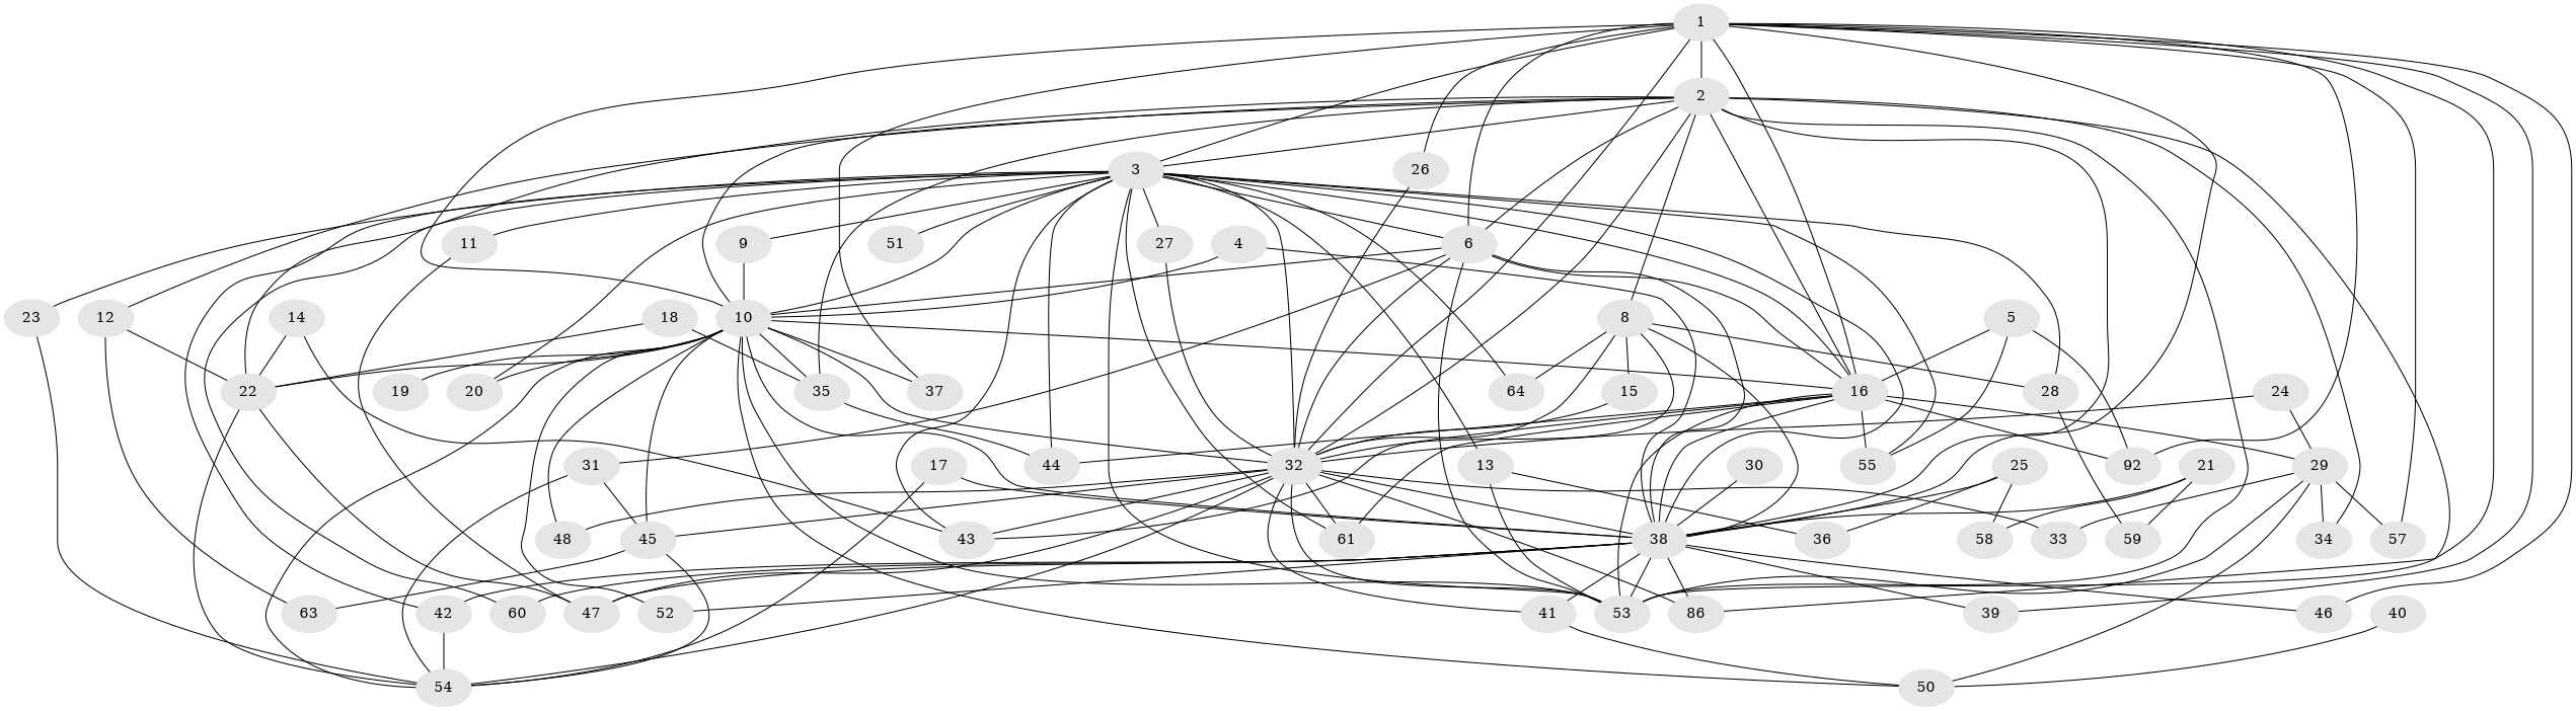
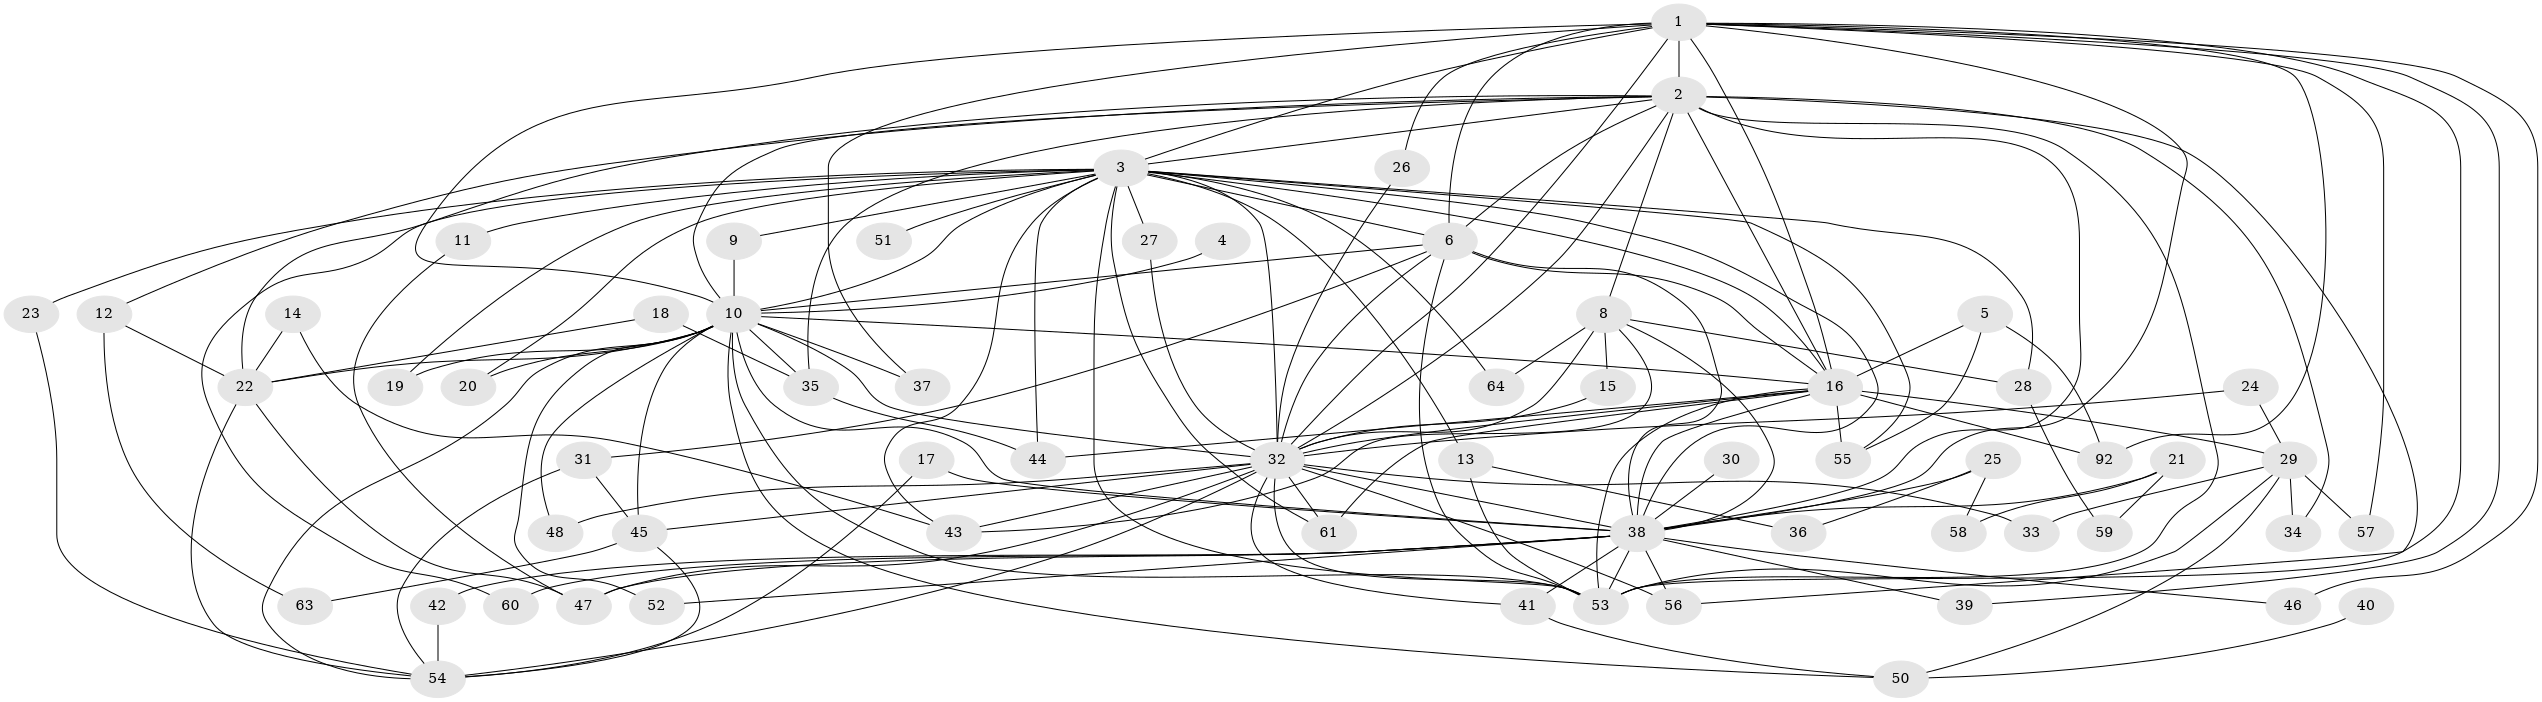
  graph {
    node [color=gray90 style=filled]
    edge [weight=1.0]
    1
    2
    3
    6
    10
    16
    26
    32
    37
    38
    39
    46
    53
    57
    n15 [label=92]
    8
    12
    22
    34
    35
-   56 [label=86]
+   56
    9
    11
    13
    19
    20
    23
    27
    28
    43
    44
    51
    55
    60
    61
    64
    31
    45
    48
    50
    52
    54
    29
    47
    33
    41
    42
    15
    63
    36
    59
    4
    5
    25
    58
    14
    17
    18
    21
    24
    30
    40
    1 -- 2 [weight=2.0]
    1 -- 3
    1 -- 6
    1 -- 10
    1 -- 16
    1 -- 26
    1 -- 32
    1 -- 37
    1 -- 38
    1 -- 39
    1 -- 46
    1 -- 53
    1 -- 57
    1 -- n15
    2 -- 3 [weight=2.0]
    2 -- 6 [weight=3.0]
    2 -- 10 [weight=2.0]
    2 -- 16 [weight=2.0]
    2 -- 32 [weight=2.0]
    2 -- 38 [weight=3.0]
    2 -- 53 [weight=3.0]
    2 -- 8
    2 -- 12
    2 -- 22
    2 -- 34
    2 -- 35
    2 -- 56
    3 -- 6 [weight=2.0]
    3 -- 10
    3 -- 16
    3 -- 32
    3 -- 38
    3 -- 53
    3 -- 9
    3 -- 11
    3 -- 13
-   3 -- 42
+   3 -- 19
    3 -- 20
    3 -- 23
    3 -- 27
    3 -- 28
    3 -- 43
    3 -- 44
    3 -- 51
    3 -- 55
    3 -- 60
    3 -- 61
    3 -- 64
    6 -- 10 [weight=2.0]
    6 -- 16
    6 -- 32 [weight=2.0]
    6 -- 38
    6 -- 53
    6 -- 31
    10 -- 16 [weight=2.0]
    10 -- 32
    10 -- 37
    10 -- 38
    10 -- 53
    10 -- 22
    10 -- 35
    10 -- 19
    10 -- 20
    10 -- 45
    10 -- 48
    10 -- 50
    10 -- 52
    10 -- 54
    16 -- 32
    16 -- 38
    16 -- 53
    16 -- n15
    16 -- 44
    16 -- 55
    16 -- 61
    16 -- 29
    26 -- 32
    32 -- 38
    32 -- 53
    32 -- 56
    32 -- 43
    32 -- 61
    32 -- 45
    32 -- 48
    32 -- 54 [weight=2.0]
    32 -- 47
    32 -- 33
    32 -- 41
    38 -- 39
    38 -- 46
    38 -- 53
    38 -- 56
    38 -- 60
    38 -- 52 [weight=2.0]
    38 -- 47
    38 -- 41
    38 -- 42
    8 -- 32
    8 -- 38
    8 -- 28
    8 -- 43
    8 -- 64
    8 -- 15
    12 -- 22
    12 -- 63
    22 -- 54
    22 -- 47
    35 -- 44
    9 -- 10
    11 -- 47
    13 -- 53
    13 -- 36
    23 -- 54
    27 -- 32
    28 -- 59
    31 -- 45
    31 -- 54
    45 -- 54
    45 -- 63
    29 -- 53
    29 -- 57
    29 -- 34
    29 -- 50
    29 -- 33
    41 -- 50
    42 -- 54
    15 -- 32
    4 -- 10
-   4 -- 38
    5 -- 16
    5 -- n15
    5 -- 55
    25 -- 38
    25 -- 36
    25 -- 58
    14 -- 22
    14 -- 43
    17 -- 38
    17 -- 54
    18 -- 22
    18 -- 35
    21 -- 38
    21 -- 59
    21 -- 58
    24 -- 32
    24 -- 29
    30 -- 38
    40 -- 50
  }
